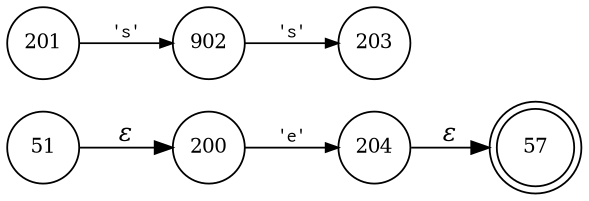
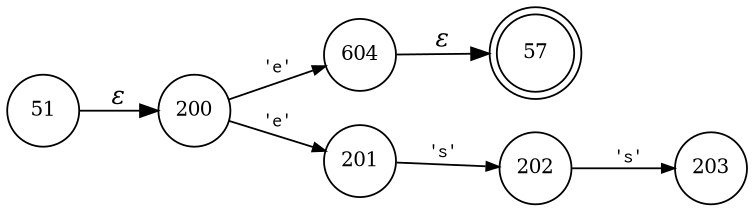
  digraph {
    rankdir=LR
    node [fixedsize=true fontsize=11 shape=circle peripheries=1]
    edge [fontname=Courier arrowhead=normal arrowsize=.7 fontsize=11]
    n1 [label=57 shape=doublecircle width=.6 peripheries=""]
    n2 [label=51 width=.55]
    n3 [label=200 width=.55]
-   n4 [label=204 width=.55]
+   n4 [label=604 width=.55]
    n5 [label=201 width=.55]
-   n6 [label=902 width=.55]
+   n6 [label=202 width=.55]
    n7 [label=203 width=.55]
    n2 -> n3 [fontname="Times-Italic" label="&epsilon;" arrowhead="" arrowsize="" fontsize=""]
    n3 -> n4 [label="'e'"]
+   n3 -> n5 [label="'e'"]
    n4 -> n1 [fontname="Times-Italic" label="&epsilon;" arrowhead="" arrowsize="" fontsize=""]
    n5 -> n6 [label="'s'"]
    n6 -> n7 [label="'s'"]
  }
